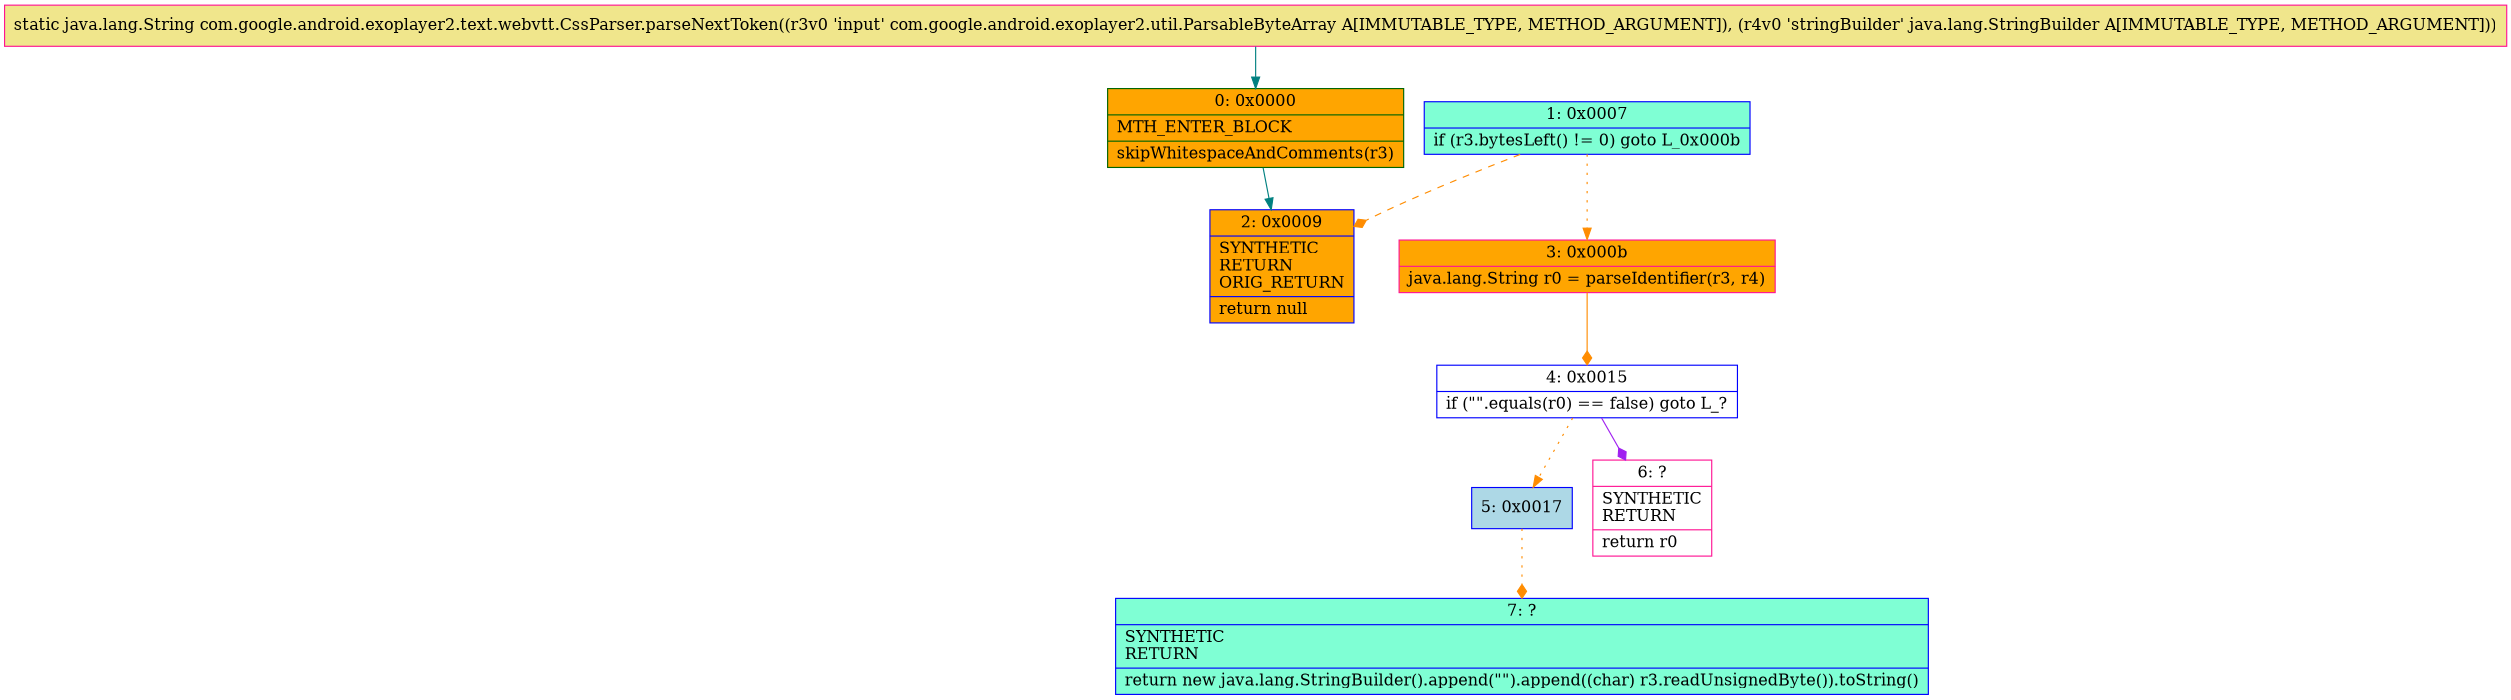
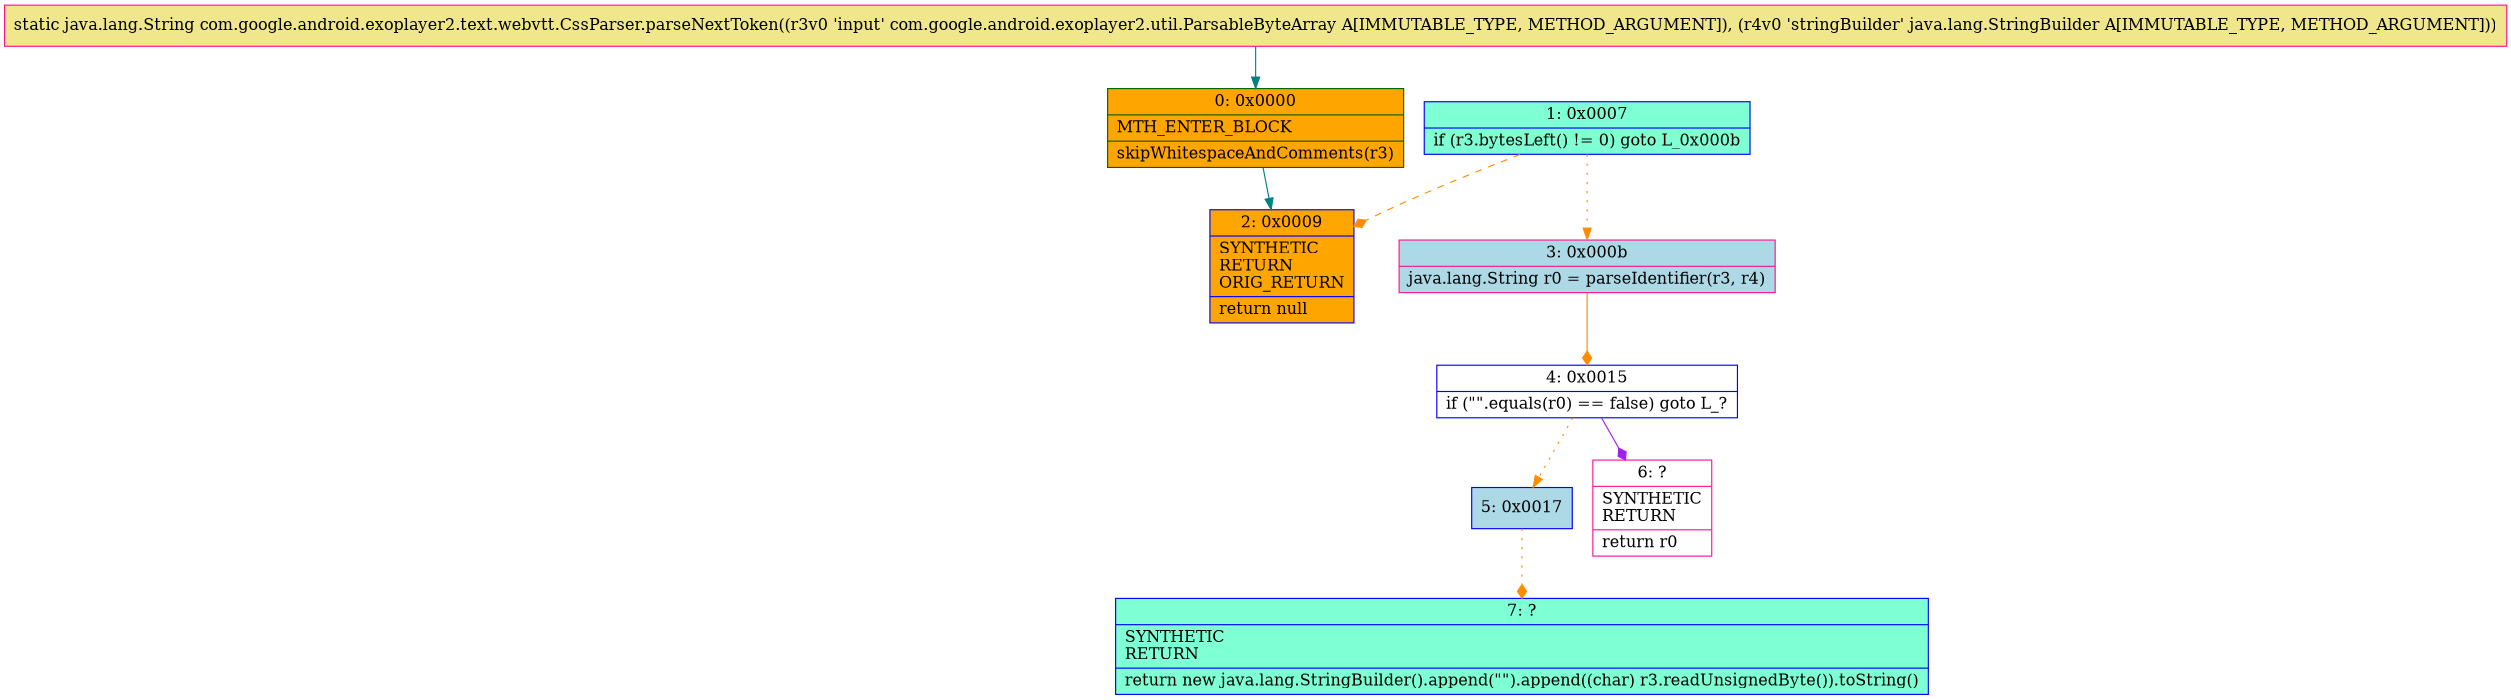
  digraph {
    node [color=blue fillcolor=orange shape=record style=filled]
    edge [arrowhead=normal color=darkorange style=solid]
    n1 [color=darkgreen label="{0\:\ 0x0000|MTH_ENTER_BLOCK\l|skipWhitespaceAndComments(r3)\l}"]
    n2 [label="{2\:\ 0x0009|SYNTHETIC\lRETURN\lORIG_RETURN\l|return null\l}"]
    n3 [fillcolor=aquamarine label="{1\:\ 0x0007|if (r3.bytesLeft() != 0) goto L_0x000b\l}"]
-   n4 [color=deeppink label="{3\:\ 0x000b|java.lang.String r0 = parseIdentifier(r3, r4)\l}"]
+   n4 [color=deeppink fillcolor=lightblue label="{3\:\ 0x000b|java.lang.String r0 = parseIdentifier(r3, r4)\l}"]
    n5 [fillcolor=white label="{4\:\ 0x0015|if (\"\".equals(r0) == false) goto L_?\l}"]
    n6 [fillcolor=lightblue label="{5\:\ 0x0017}"]
    n7 [color=deeppink fillcolor=white label="{6\:\ ?|SYNTHETIC\lRETURN\l|return r0\l}"]
    n8 [fillcolor=aquamarine label="{7\:\ ?|SYNTHETIC\lRETURN\l|return new java.lang.StringBuilder().append(\"\").append((char) r3.readUnsignedByte()).toString()\l}"]
    n9 [color=deeppink fillcolor=khaki label="{static java.lang.String com.google.android.exoplayer2.text.webvtt.CssParser.parseNextToken((r3v0 'input' com.google.android.exoplayer2.util.ParsableByteArray A[IMMUTABLE_TYPE, METHOD_ARGUMENT]), (r4v0 'stringBuilder' java.lang.StringBuilder A[IMMUTABLE_TYPE, METHOD_ARGUMENT])) }"]
    n1 -> n2 [color=teal]
    n3 -> n2 [arrowhead=diamond style=dashed]
    n3 -> n4 [style=dotted]
    n4 -> n5 [arrowhead=diamond]
    n5 -> n6 [style=dotted]
    n5 -> n7 [arrowhead=diamond color=purple]
    n6 -> n8 [arrowhead=diamond style=dotted]
    n9 -> n1 [color=teal]
  }
